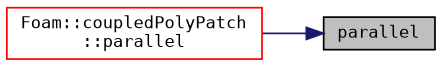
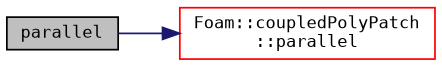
  digraph {
    rankdir=LR
    fontname="DejaVu Sans Mono"
    node [fontname="DejaVu Sans Mono" fontsize=10 shape=record]
    n1 [color=black fillcolor=grey75 fontcolor=black height=0.2 label=parallel style=filled width=0.4]
    n2 [color=red height=0.2 label="Foam::coupledPolyPatch\l::parallel" width=0.4]
-   n2 -> n1 [color=midnightblue fontname="DejaVu Sans Mono" fontsize=10 labelfontname=FreeSans labelfontsize=10 style=solid]
+   n1 -> n2 [color=midnightblue fontname="DejaVu Sans Mono" fontsize=10 labelfontname=FreeSans labelfontsize=10 style=solid]
  }
